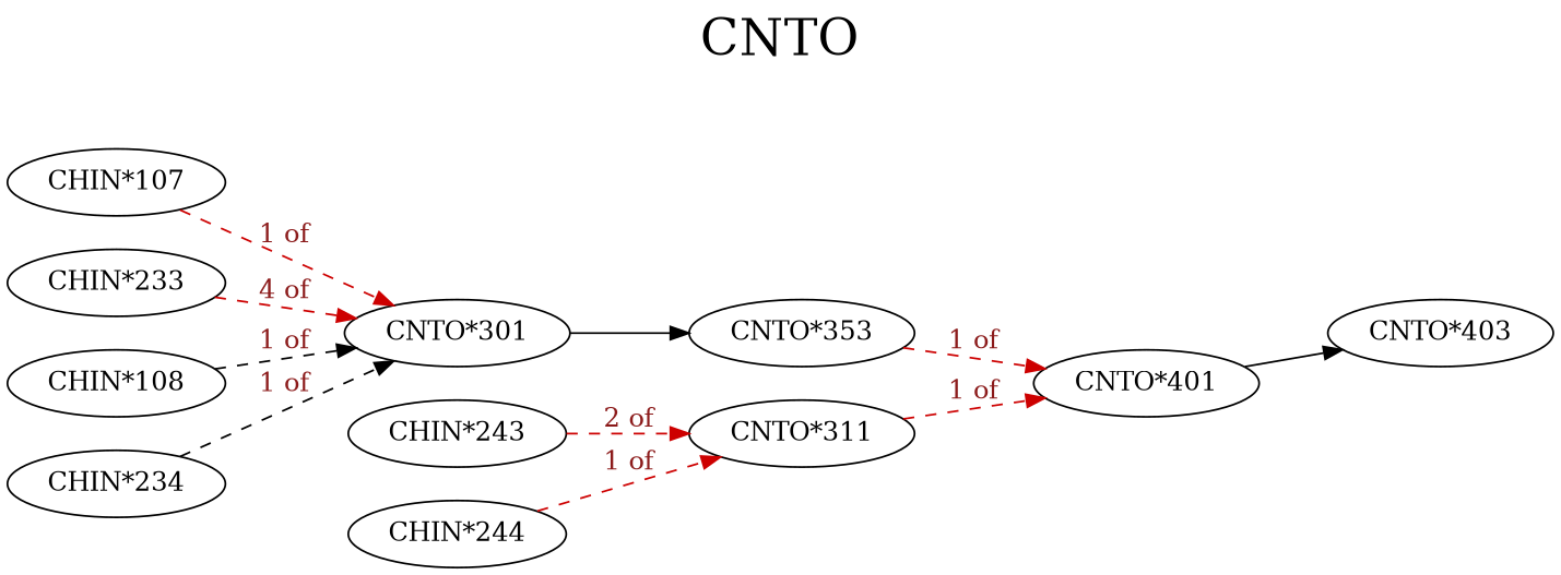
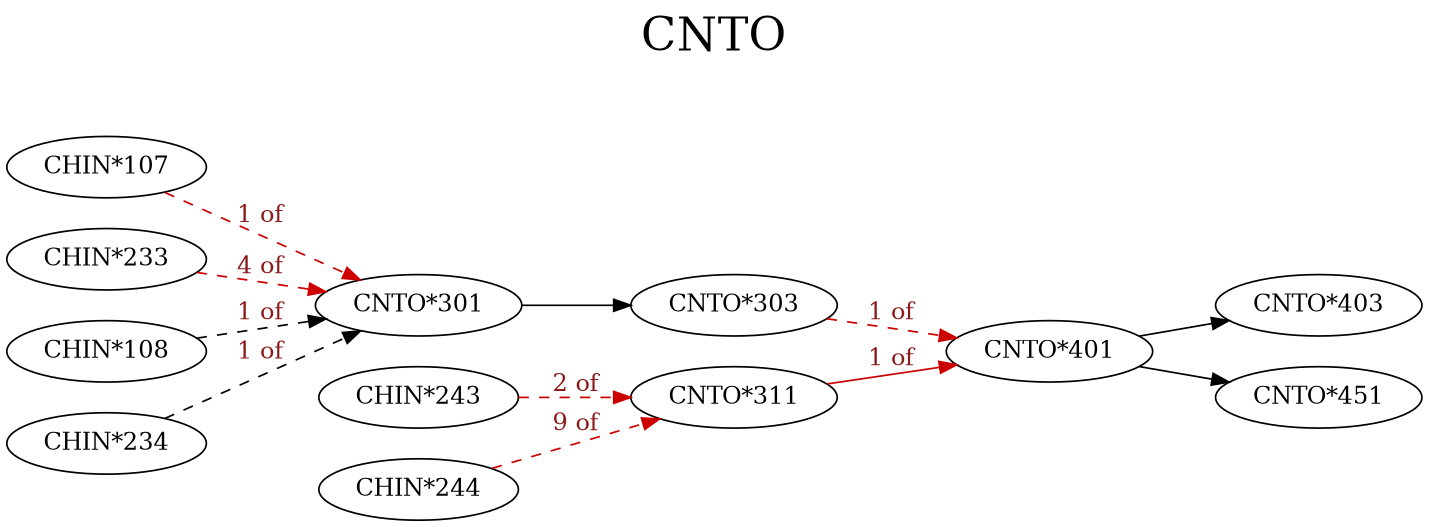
  digraph {
    fontsize=27
    label=CNTO
    labelloc=t
    rankdir=LR
    edge [color=red3 fontcolor=firebrick4 style=dashed]
    "CHIN*107"
    "CNTO*301"
-   "CNTO*303" [label="CNTO*353"]
+   "CNTO*303"
    "CNTO*401"
    "CHIN*233"
    "CHIN*108"
    "CHIN*234"
    "CNTO*403"
+   "CNTO*451"
    "CHIN*243"
    "CNTO*311"
    "CHIN*244"
    "CHIN*107" -> "CNTO*301" [label="1 of"]
    "CNTO*301" -> "CNTO*303" [style=solid color="" fontcolor=""]
    "CNTO*303" -> "CNTO*401" [label="1 of"]
    "CNTO*401" -> "CNTO*403" [style=solid color="" fontcolor=""]
+   "CNTO*401" -> "CNTO*451" [style=solid color="" fontcolor=""]
    "CHIN*233" -> "CNTO*301" [label="4 of"]
    "CHIN*108" -> "CNTO*301" [color=black label="1 of"]
    "CHIN*234" -> "CNTO*301" [color=black label="1 of"]
    "CHIN*243" -> "CNTO*311" [label="2 of"]
-   "CNTO*311" -> "CNTO*401" [label="1 of"]
-   "CHIN*244" -> "CNTO*311" [label="1 of"]
+   "CNTO*311" -> "CNTO*401" [label="1 of" style=solid]
+   "CHIN*244" -> "CNTO*311" [label="9 of"]
  }
